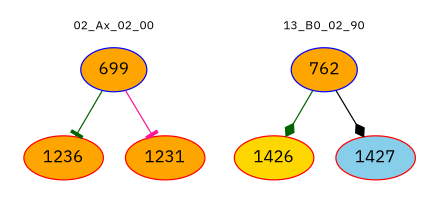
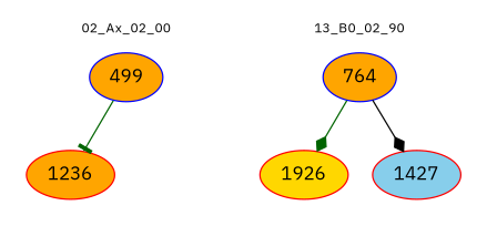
  digraph {
    fontname="IBM Plex Sans"
    node [color=red fillcolor=orange fontname="IBM Plex Sans" style=filled]
    edge [arrowhead=tee color=darkgreen fontname="IBM Plex Sans"]
-   n1 [color=blue label=699]
+   n1 [color=blue label=499]
    n2 [label=1236]
-   n3 [label=1231]
-   n4 [color=blue label=762]
-   n5 [fillcolor=gold label=1426]
+   n4 [color=blue label=764]
+   n5 [fillcolor=gold label=1926]
    n6 [fillcolor=skyblue label=1427]
    subgraph cluster_1 {
      color=white
      fontsize=10
      label="02_Ax_02_00"
      n1
      n2
-     n3
    }
    subgraph cluster_2 {
      color=white
      fontsize=10
      label="13_B0_02_90"
      n4
      n5
      n6
    }
    n1 -> n2
-   n1 -> n3 [color=deeppink]
    n4 -> n5 [arrowhead=diamond]
    n4 -> n6 [arrowhead=diamond color=black]
  }
